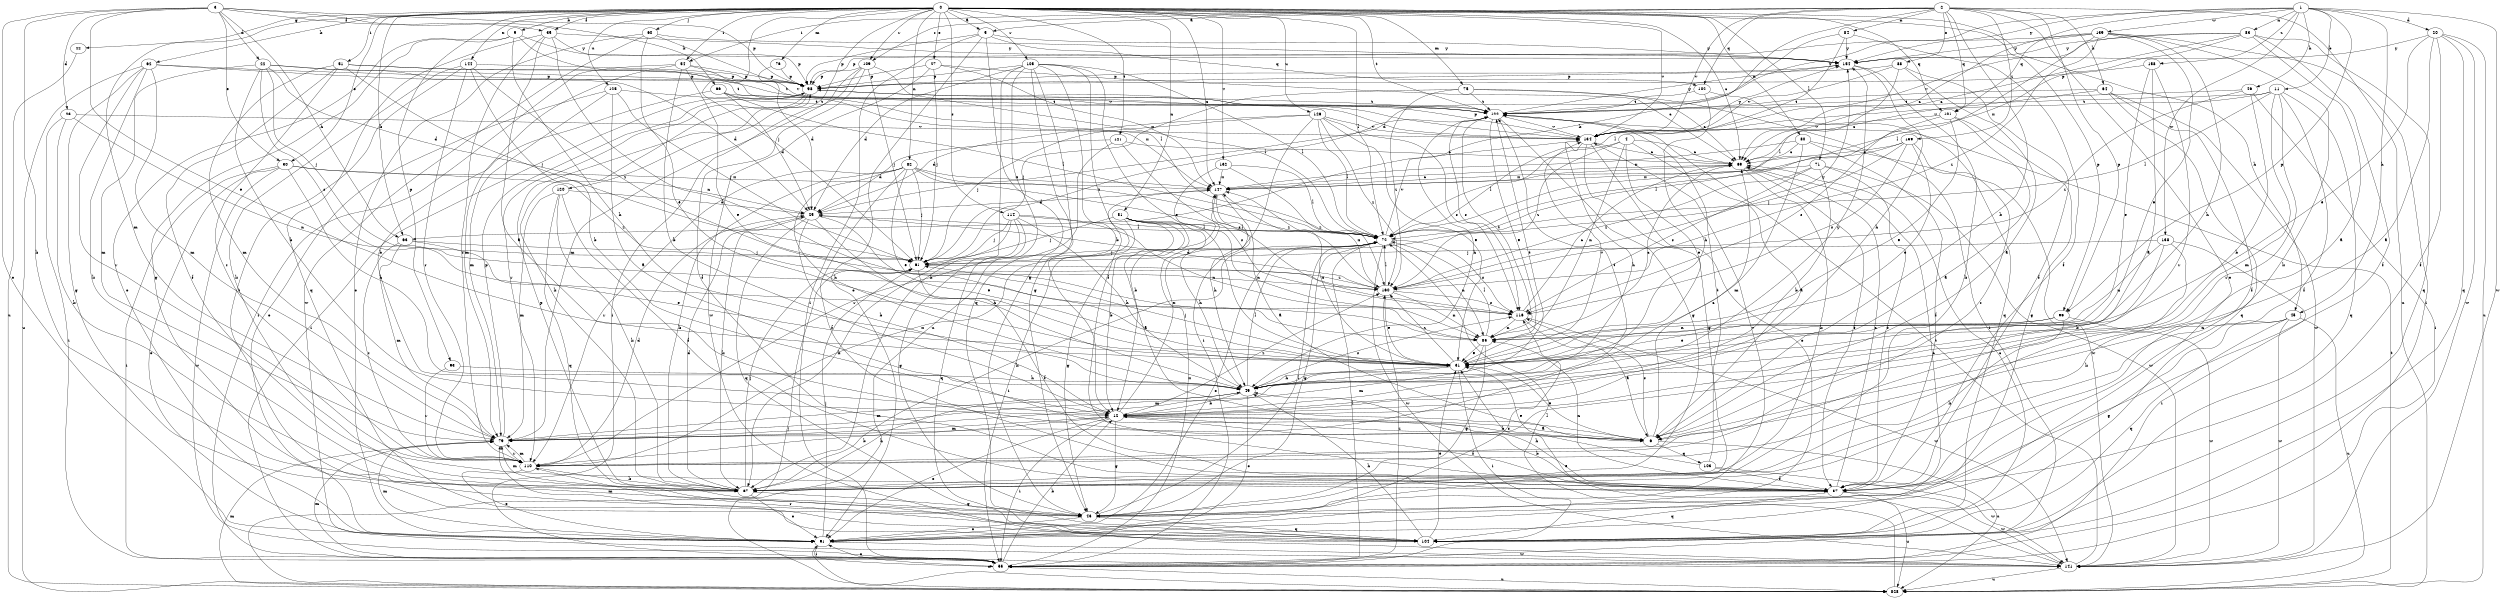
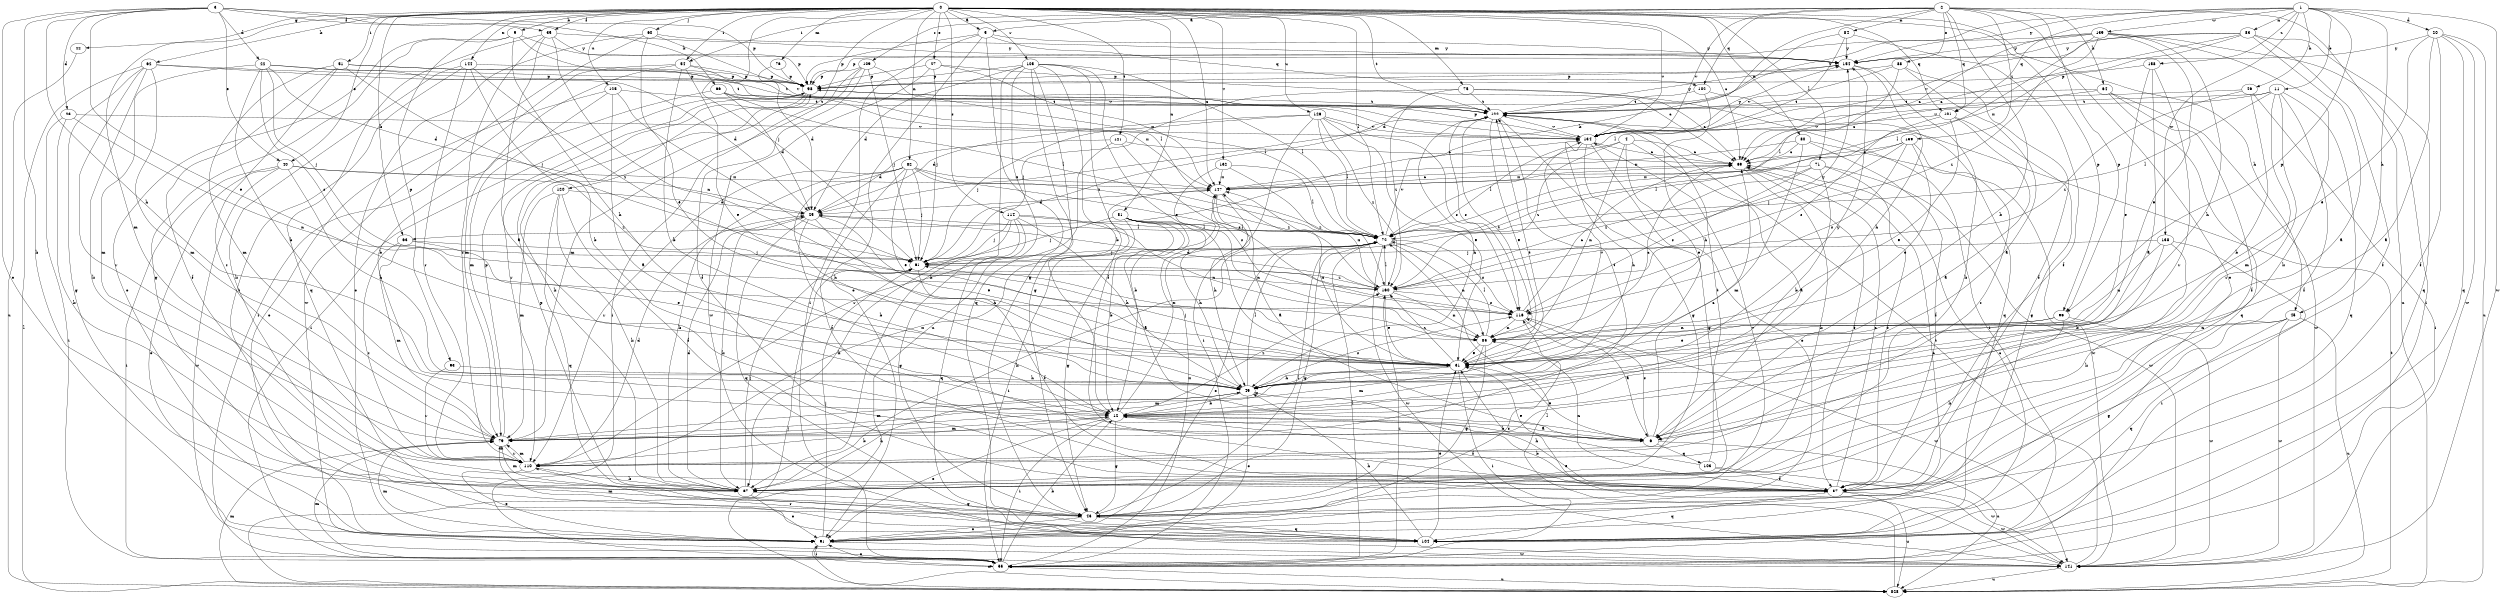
  strict digraph {
    0
    5
    9
    n4 [label=69]
    27
-   30
+   30 [label=40]
    35
    42
    45
    51
    54
    60
    61
    62
    63
    71
    72
    75
    76
    79
    80
    81
    82
    93
    96
    101
    105
    109
    114
    120
    121
    122
    125
    126
    132
    134
    144
    147
    154
    91
    102
    98
    43
    55
    49
    67
    37
    141
    160
    6
    85
    104
    110
    n54 [label=828]
    12
    31
    25
    116
    1
    11
    20
    46
    83
    138
    139
    158
    2
    64
    84
    88
    159
    3
    22
    23
    66
    4
    103
    0 -> 5 [label=a]
    0 -> 9 [label=b]
    0 -> n4 [label=c]
    0 -> 27 [label=e]
    0 -> 30 [label=e]
    0 -> 35 [label=f]
    0 -> 42 [label=g]
    0 -> 45 [label=h]
    0 -> 51 [label=i]
    0 -> 54 [label=i]
    0 -> 60 [label=j]
    0 -> 61 [label=j]
    0 -> 62 [label=k]
    0 -> 63 [label=k]
    0 -> 71 [label=l]
    0 -> 72 [label=l]
    0 -> 75 [label=m]
    0 -> 76 [label=m]
    0 -> 79 [label=m]
    0 -> 80 [label=n]
    0 -> 81 [label=n]
    0 -> 82 [label=n]
    0 -> 93 [label=p]
    0 -> 96 [label=p]
    0 -> 101 [label=q]
    0 -> 105 [label=r]
-   0 -> 109 [label=r]
    0 -> 114 [label=s]
    0 -> 120 [label=t]
    0 -> 121 [label=t]
    0 -> 122 [label=t]
    0 -> 125 [label=u]
    0 -> 126 [label=u]
    0 -> 132 [label=v]
    0 -> 134 [label=v]
    0 -> 144 [label=x]
    0 -> 147 [label=x]
    5 -> 154 [label=y]
    5 -> 91 [label=o]
    5 -> 102 [label=q]
    5 -> 98 [label=p]
    5 -> 43 [label=g]
    5 -> 55 [label=i]
    9 -> 72 [label=l]
    9 -> 154 [label=y]
    9 -> 91 [label=o]
    9 -> 43 [label=g]
    9 -> 49 [label=h]
    n4 -> 147 [label=x]
    n4 -> 67 [label=k]
    n4 -> 37 [label=f]
    27 -> n4 [label=c]
    27 -> 61 [label=j]
    27 -> 147 [label=x]
    27 -> 98 [label=p]
    27 -> 141 [label=w]
    30 -> 147 [label=x]
    30 -> 91 [label=o]
    30 -> 55 [label=i]
    30 -> 49 [label=h]
    30 -> 141 [label=w]
    30 -> 160 [label=z]
    35 -> 154 [label=y]
    35 -> 98 [label=p]
    35 -> 6 [label=a]
    35 -> 85 [label=n]
    35 -> 104 [label=q]
    35 -> 110 [label=r]
    42 -> n54 [label=u]
    45 -> 43 [label=g]
    45 -> 141 [label=w]
    45 -> 85 [label=n]
    45 -> 104 [label=q]
    45 -> n54 [label=u]
    51 -> 61 [label=j]
    51 -> 79 [label=m]
    51 -> 122 [label=t]
    51 -> 98 [label=p]
    51 -> 37 [label=f]
    51 -> 110 [label=r]
    54 -> 79 [label=m]
    54 -> 134 [label=v]
    54 -> 98 [label=p]
    54 -> 55 [label=i]
    54 -> 12 [label=b]
    54 -> 31 [label=e]
    60 -> 134 [label=v]
    60 -> 154 [label=y]
    60 -> 91 [label=o]
    60 -> 141 [label=w]
    60 -> 31 [label=e]
    61 -> 122 [label=t]
    61 -> 37 [label=f]
    61 -> 160 [label=z]
    62 -> 79 [label=m]
    62 -> 98 [label=p]
    62 -> 43 [label=g]
    62 -> 67 [label=k]
    62 -> 110 [label=r]
-   62 -> n54 [label=u]
+   62 -> n54 [label=l]
    62 -> 25 [label=d]
    63 -> 61 [label=j]
    63 -> 79 [label=m]
    63 -> 110 [label=r]
    63 -> 31 [label=e]
    71 -> 147 [label=x]
    71 -> 37 [label=f]
    71 -> 141 [label=w]
    71 -> 160 [label=z]
    71 -> 12 [label=b]
    71 -> 116 [label=s]
    72 -> 61 [label=j]
    72 -> 134 [label=v]
    72 -> 91 [label=o]
    72 -> 43 [label=g]
    72 -> 67 [label=k]
    72 -> 141 [label=w]
    72 -> 85 [label=n]
    72 -> 116 [label=s]
    75 -> n4 [label=c]
    75 -> 61 [label=j]
    75 -> 122 [label=t]
    75 -> 55 [label=i]
    75 -> 160 [label=z]
    76 -> 98 [label=p]
    76 -> 25 [label=d]
    79 -> 98 [label=p]
    79 -> 110 [label=r]
    80 -> n4 [label=c]
    80 -> 79 [label=m]
    80 -> 147 [label=x]
    80 -> 37 [label=f]
    80 -> 141 [label=w]
    81 -> 61 [label=j]
    81 -> 72 [label=l]
    81 -> 43 [label=g]
    81 -> 55 [label=i]
    81 -> 49 [label=h]
    81 -> 6 [label=a]
    81 -> 85 [label=n]
    81 -> 12 [label=b]
    82 -> 61 [label=j]
    82 -> 147 [label=x]
    82 -> 49 [label=h]
    82 -> 67 [label=k]
    82 -> 37 [label=f]
    82 -> 160 [label=z]
    82 -> 110 [label=r]
    82 -> 31 [label=e]
    82 -> 116 [label=s]
    93 -> 49 [label=h]
    93 -> 110 [label=r]
    96 -> 67 [label=k]
    96 -> 141 [label=w]
    96 -> 85 [label=n]
    96 -> 31 [label=e]
    101 -> 134 [label=v]
    101 -> 43 [label=g]
    101 -> 6 [label=a]
    101 -> 31 [label=e]
    101 -> 116 [label=s]
    105 -> 72 [label=l]
    105 -> 98 [label=p]
    105 -> 43 [label=g]
    105 -> 67 [label=k]
    105 -> 37 [label=f]
    105 -> 104 [label=q]
    105 -> n54 [label=u]
    105 -> 12 [label=b]
    105 -> 31 [label=e]
    105 -> 25 [label=d]
    109 -> 61 [label=j]
    109 -> 72 [label=l]
    109 -> 79 [label=m]
    109 -> 98 [label=p]
    109 -> 55 [label=i]
    109 -> 37 [label=f]
    114 -> 61 [label=j]
    114 -> 72 [label=l]
    114 -> 43 [label=g]
    114 -> 49 [label=h]
    114 -> 67 [label=k]
    114 -> 85 [label=n]
    114 -> 104 [label=q]
    120 -> 79 [label=m]
    120 -> 67 [label=k]
    120 -> 37 [label=f]
    120 -> 104 [label=q]
    120 -> 25 [label=d]
    121 -> n4 [label=c]
    121 -> 110 [label=r]
    121 -> 25 [label=d]
    121 -> 116 [label=s]
    122 -> 134 [label=v]
    122 -> 154 [label=y]
    122 -> 43 [label=g]
    122 -> 49 [label=h]
    122 -> 31 [label=e]
    122 -> 116 [label=s]
    125 -> 61 [label=j]
    125 -> 79 [label=m]
    125 -> 122 [label=t]
    125 -> 91 [label=o]
    125 -> 6 [label=a]
    126 -> 61 [label=j]
    126 -> 72 [label=l]
    126 -> 134 [label=v]
    126 -> 55 [label=i]
    126 -> 160 [label=z]
    126 -> 31 [label=e]
    126 -> 25 [label=d]
    126 -> 116 [label=s]
    132 -> 72 [label=l]
    132 -> 147 [label=x]
    132 -> 160 [label=z]
    132 -> 12 [label=b]
    134 -> n4 [label=c]
    134 -> 154 [label=y]
    134 -> 91 [label=o]
    134 -> 98 [label=p]
    134 -> 43 [label=g]
    134 -> 49 [label=h]
    144 -> 98 [label=p]
    144 -> 43 [label=t]
    144 -> 67 [label=k]
    144 -> 160 [label=z]
    144 -> 110 [label=r]
    144 -> 12 [label=b]
    147 -> n4 [label=c]
    147 -> 49 [label=h]
    147 -> 6 [label=a]
    147 -> 25 [label=d]
    154 -> 98 [label=p]
    154 -> 49 [label=h]
    154 -> 67 [label=k]
    91 -> n4 [label=c]
    91 -> 61 [label=j]
    91 -> 79 [label=m]
    91 -> 55 [label=i]
    91 -> 141 [label=w]
    91 -> 116 [label=s]
    102 -> 122 [label=t]
    102 -> 49 [label=h]
    102 -> 104 [label=q]
    98 -> 122 [label=t]
    98 -> 55 [label=i]
    98 -> 67 [label=k]
    98 -> 110 [label=r]
    43 -> 72 [label=l]
    43 -> 134 [label=v]
    43 -> 91 [label=o]
    43 -> 98 [label=p]
    43 -> 104 [label=q]
    55 -> 72 [label=l]
    55 -> 79 [label=m]
    55 -> 147 [label=x]
    55 -> 91 [label=o]
    55 -> 160 [label=z]
    55 -> n54 [label=u]
    55 -> 12 [label=b]
    49 -> 72 [label=l]
    49 -> 79 [label=m]
    49 -> 122 [label=t]
    49 -> 154 [label=y]
    49 -> 91 [label=o]
    49 -> 12 [label=b]
    49 -> 116 [label=s]
    67 -> 61 [label=j]
    67 -> 79 [label=m]
    67 -> 91 [label=o]
    67 -> 43 [label=g]
    67 -> 49 [label=h]
    67 -> 25 [label=d]
    37 -> n4 [label=c]
    37 -> 49 [label=h]
    37 -> 141 [label=w]
    37 -> 85 [label=n]
    37 -> 104 [label=q]
    37 -> n54 [label=u]
    37 -> 12 [label=b]
    141 -> 122 [label=t]
    141 -> n54 [label=u]
    141 -> 31 [label=e]
    160 -> 72 [label=l]
    160 -> 147 [label=x]
    160 -> 154 [label=y]
    160 -> 85 [label=n]
    160 -> 31 [label=e]
    160 -> 25 [label=d]
    160 -> 116 [label=s]
    6 -> n4 [label=c]
    6 -> n54 [label=u]
    6 -> 12 [label=b]
    6 -> 31 [label=e]
    6 -> 116 [label=s]
    6 -> 103 [label=q]
    85 -> n4 [label=c]
    85 -> 72 [label=l]
    85 -> 79 [label=m]
    85 -> 122 [label=t]
    85 -> 43 [label=g]
    85 -> 31 [label=e]
    104 -> n4 [label=c]
    104 -> 79 [label=m]
    104 -> 49 [label=h]
    104 -> 110 [label=r]
    104 -> 31 [label=e]
    110 -> 79 [label=m]
    110 -> 147 [label=x]
    110 -> 91 [label=o]
    110 -> 67 [label=k]
    110 -> 12 [label=b]
    110 -> 25 [label=d]
    n54 -> 61 [label=j]
    n54 -> 72 [label=l]
    n54 -> 79 [label=m]
    n54 -> 122 [label=t]
    n54 -> 91 [label=o]
    12 -> 79 [label=m]
    12 -> 122 [label=t]
    12 -> 147 [label=x]
    12 -> 91 [label=o]
    12 -> 43 [label=g]
    12 -> 55 [label=i]
    12 -> 37 [label=f]
    12 -> 160 [label=z]
    12 -> 6 [label=a]
    31 -> 61 [label=j]
    31 -> 79 [label=m]
    31 -> 134 [label=v]
    31 -> 147 [label=x]
    31 -> 55 [label=i]
    31 -> 49 [label=h]
    31 -> 160 [label=z]
    25 -> 72 [label=l]
    25 -> 49 [label=h]
    25 -> 67 [label=k]
    25 -> 104 [label=q]
    25 -> 12 [label=b]
    25 -> 31 [label=e]
    116 -> n4 [label=c]
    116 -> 141 [label=w]
    116 -> 6 [label=a]
    116 -> 85 [label=n]
    1 -> 45 [label=h]
    1 -> 96 [label=p]
    1 -> 101 [label=q]
    1 -> 122 [label=t]
    1 -> 154 [label=y]
    1 -> 141 [label=w]
    1 -> 11 [label=b]
    1 -> 20 [label=d]
    1 -> 46 [label=h]
    1 -> 83 [label=n]
    1 -> 138 [label=w]
    1 -> 139 [label=w]
    1 -> 158 [label=z]
    11 -> 72 [label=l]
    11 -> 79 [label=m]
    11 -> 122 [label=t]
    11 -> 134 [label=v]
    11 -> 37 [label=f]
    11 -> 104 [label=q]
    11 -> 110 [label=r]
    20 -> 154 [label=y]
    20 -> 37 [label=f]
    20 -> 141 [label=w]
    20 -> 6 [label=a]
    20 -> 104 [label=q]
    20 -> n54 [label=u]
    20 -> 31 [label=e]
    46 -> 122 [label=t]
    46 -> 55 [label=i]
    46 -> 160 [label=z]
    46 -> 12 [label=b]
    83 -> n4 [label=c]
    83 -> 134 [label=v]
    83 -> 147 [label=x]
    83 -> 154 [label=y]
    83 -> 37 [label=f]
    83 -> 6 [label=a]
    83 -> 104 [label=q]
    138 -> 61 [label=j]
    138 -> 55 [label=i]
    138 -> 67 [label=k]
    138 -> 85 [label=n]
    138 -> 12 [label=b]
    139 -> n4 [label=c]
    139 -> 72 [label=l]
    139 -> 154 [label=y]
    139 -> 98 [label=p]
    139 -> 55 [label=i]
    139 -> 49 [label=h]
    139 -> 67 [label=k]
    139 -> 160 [label=z]
    139 -> 31 [label=e]
    158 -> 98 [label=p]
    158 -> 6 [label=a]
    158 -> 110 [label=r]
    158 -> 31 [label=e]
    2 -> 5 [label=a]
    2 -> 54 [label=i]
    2 -> 63 [label=k]
    2 -> 96 [label=p]
    2 -> 101 [label=q]
    2 -> 109 [label=r]
    2 -> 134 [label=v]
    2 -> 91 [label=o]
    2 -> 102 [label=q]
    2 -> n54 [label=u]
    2 -> 12 [label=b]
    2 -> 64 [label=k]
    2 -> 84 [label=n]
    2 -> 88 [label=o]
    2 -> 159 [label=z]
    64 -> n4 [label=c]
    64 -> 122 [label=t]
    64 -> 37 [label=f]
    64 -> 141 [label=w]
    64 -> 104 [label=q]
    84 -> 72 [label=l]
    84 -> 154 [label=y]
    84 -> 37 [label=f]
    84 -> 25 [label=d]
    88 -> 72 [label=l]
    88 -> 134 [label=v]
    88 -> 98 [label=p]
    88 -> 37 [label=f]
    88 -> 6 [label=a]
    159 -> n4 [label=c]
    159 -> 61 [label=j]
    159 -> 72 [label=l]
    159 -> 110 [label=r]
    159 -> 31 [label=e]
    159 -> 116 [label=s]
    3 -> 30 [label=e]
    3 -> 35 [label=f]
    3 -> 91 [label=o]
    3 -> 98 [label=p]
-   3 -> 63 [label=h]
+   3 -> 49 [label=h]
    3 -> 67 [label=k]
    3 -> 31 [label=e]
    3 -> 22 [label=d]
    3 -> 23 [label=d]
    3 -> 66 [label=k]
    22 -> 61 [label=j]
    22 -> 79 [label=m]
    22 -> 122 [label=t]
    22 -> 98 [label=p]
    22 -> 12 [label=b]
    22 -> 25 [label=d]
    22 -> 116 [label=s]
    23 -> 134 [label=v]
    23 -> 55 [label=i]
    23 -> 67 [label=k]
    23 -> 85 [label=n]
    66 -> 72 [label=l]
    66 -> 122 [label=t]
    66 -> 147 [label=x]
    66 -> 12 [label=b]
    66 -> 25 [label=d]
    4 -> n4 [label=c]
    4 -> 72 [label=l]
    4 -> 160 [label=z]
    4 -> 6 [label=a]
    4 -> 85 [label=n]
    4 -> 31 [label=e]
    103 -> 122 [label=t]
    103 -> 37 [label=f]
    103 -> 141 [label=w]
    103 -> 31 [label=e]
  }
